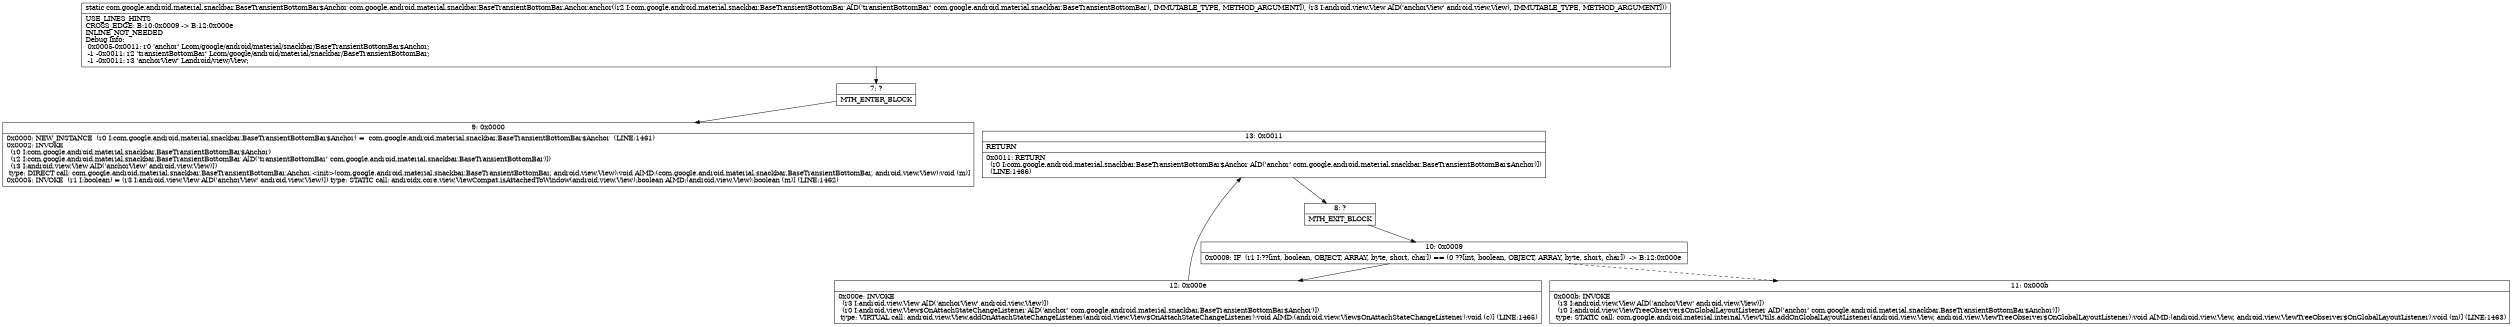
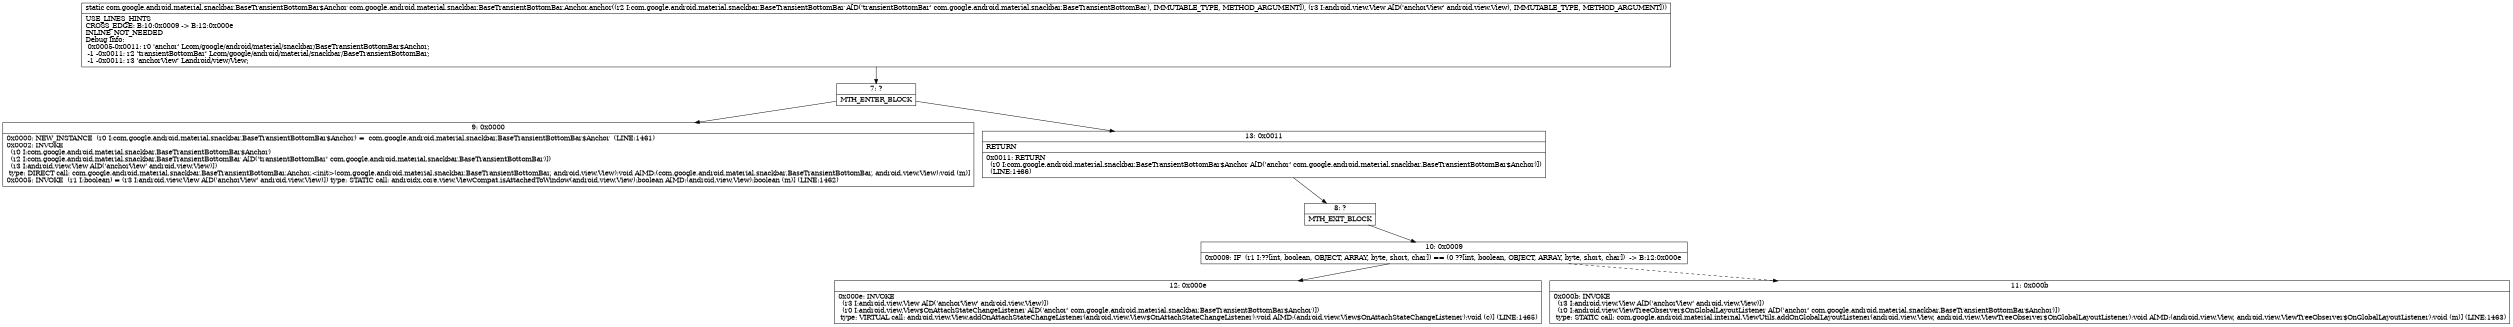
  digraph {
    node [shape=record]
    n1 [label="{7\:\ ?|MTH_ENTER_BLOCK\l}"]
    n2 [label="{9\:\ 0x0000|0x0000: NEW_INSTANCE  (r0 I:com.google.android.material.snackbar.BaseTransientBottomBar$Anchor) =  com.google.android.material.snackbar.BaseTransientBottomBar$Anchor  (LINE:1461)\l0x0002: INVOKE  \l  (r0 I:com.google.android.material.snackbar.BaseTransientBottomBar$Anchor)\l  (r2 I:com.google.android.material.snackbar.BaseTransientBottomBar A[D('transientBottomBar' com.google.android.material.snackbar.BaseTransientBottomBar)])\l  (r3 I:android.view.View A[D('anchorView' android.view.View)])\l type: DIRECT call: com.google.android.material.snackbar.BaseTransientBottomBar.Anchor.\<init\>(com.google.android.material.snackbar.BaseTransientBottomBar, android.view.View):void A[MD:(com.google.android.material.snackbar.BaseTransientBottomBar, android.view.View):void (m)]\l0x0005: INVOKE  (r1 I:boolean) = (r3 I:android.view.View A[D('anchorView' android.view.View)]) type: STATIC call: androidx.core.view.ViewCompat.isAttachedToWindow(android.view.View):boolean A[MD:(android.view.View):boolean (m)] (LINE:1462)\l}"]
    n3 [label="{10\:\ 0x0009|0x0009: IF  (r1 I:??[int, boolean, OBJECT, ARRAY, byte, short, char]) == (0 ??[int, boolean, OBJECT, ARRAY, byte, short, char])  \-\> B:12:0x000e \l}"]
    n4 [label="{11\:\ 0x000b|0x000b: INVOKE  \l  (r3 I:android.view.View A[D('anchorView' android.view.View)])\l  (r0 I:android.view.ViewTreeObserver$OnGlobalLayoutListener A[D('anchor' com.google.android.material.snackbar.BaseTransientBottomBar$Anchor)])\l type: STATIC call: com.google.android.material.internal.ViewUtils.addOnGlobalLayoutListener(android.view.View, android.view.ViewTreeObserver$OnGlobalLayoutListener):void A[MD:(android.view.View, android.view.ViewTreeObserver$OnGlobalLayoutListener):void (m)] (LINE:1463)\l}"]
    n5 [label="{12\:\ 0x000e|0x000e: INVOKE  \l  (r3 I:android.view.View A[D('anchorView' android.view.View)])\l  (r0 I:android.view.View$OnAttachStateChangeListener A[D('anchor' com.google.android.material.snackbar.BaseTransientBottomBar$Anchor)])\l type: VIRTUAL call: android.view.View.addOnAttachStateChangeListener(android.view.View$OnAttachStateChangeListener):void A[MD:(android.view.View$OnAttachStateChangeListener):void (c)] (LINE:1465)\l}"]
    n6 [label="{13\:\ 0x0011|RETURN\l|0x0011: RETURN  \l  (r0 I:com.google.android.material.snackbar.BaseTransientBottomBar$Anchor A[D('anchor' com.google.android.material.snackbar.BaseTransientBottomBar$Anchor)])\l  (LINE:1466)\l}"]
    n7 [label="{8\:\ ?|MTH_EXIT_BLOCK\l}"]
    n8 [label="{static com.google.android.material.snackbar.BaseTransientBottomBar$Anchor com.google.android.material.snackbar.BaseTransientBottomBar.Anchor.anchor((r2 I:com.google.android.material.snackbar.BaseTransientBottomBar A[D('transientBottomBar' com.google.android.material.snackbar.BaseTransientBottomBar), IMMUTABLE_TYPE, METHOD_ARGUMENT]), (r3 I:android.view.View A[D('anchorView' android.view.View), IMMUTABLE_TYPE, METHOD_ARGUMENT]))  | USE_LINES_HINTS\lCROSS_EDGE: B:10:0x0009 \-\> B:12:0x000e\lINLINE_NOT_NEEDED\lDebug Info:\l  0x0005\-0x0011: r0 'anchor' Lcom\/google\/android\/material\/snackbar\/BaseTransientBottomBar$Anchor;\l  \-1 \-0x0011: r2 'transientBottomBar' Lcom\/google\/android\/material\/snackbar\/BaseTransientBottomBar;\l  \-1 \-0x0011: r3 'anchorView' Landroid\/view\/View;\l}"]
    n1 -> n2
    n3 -> n4 [style=dashed]
    n3 -> n5
-   n5 -> n6
+   n1 -> n6
    n6 -> n7
    n7 -> n3
    n8 -> n1
  }
